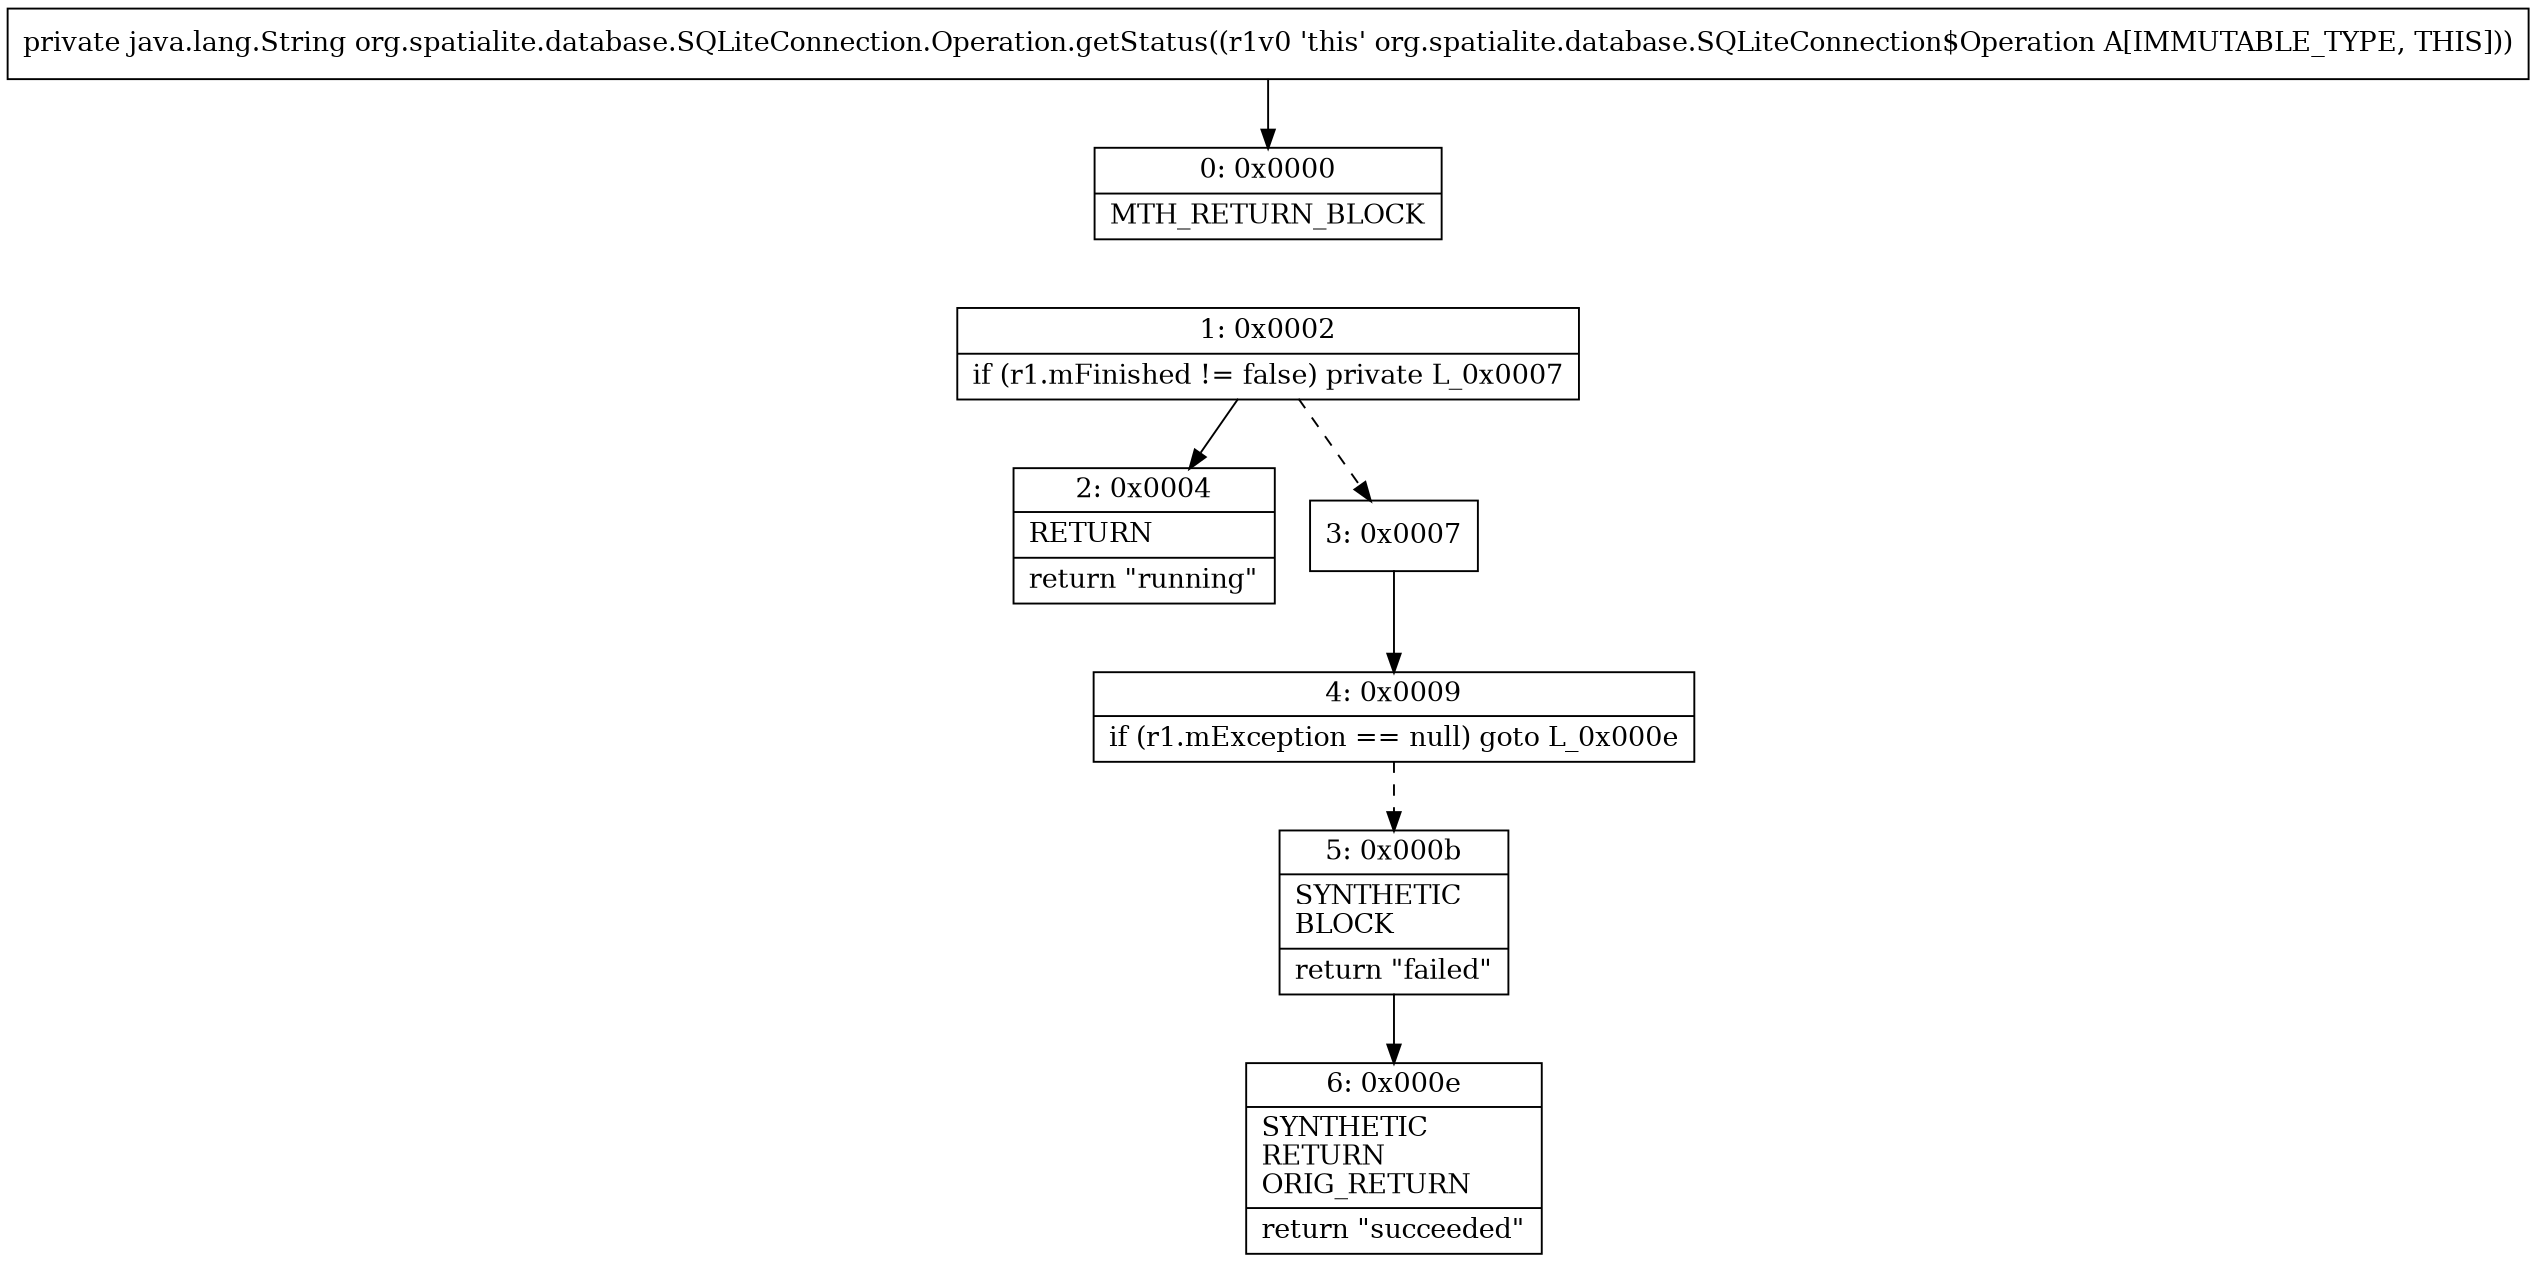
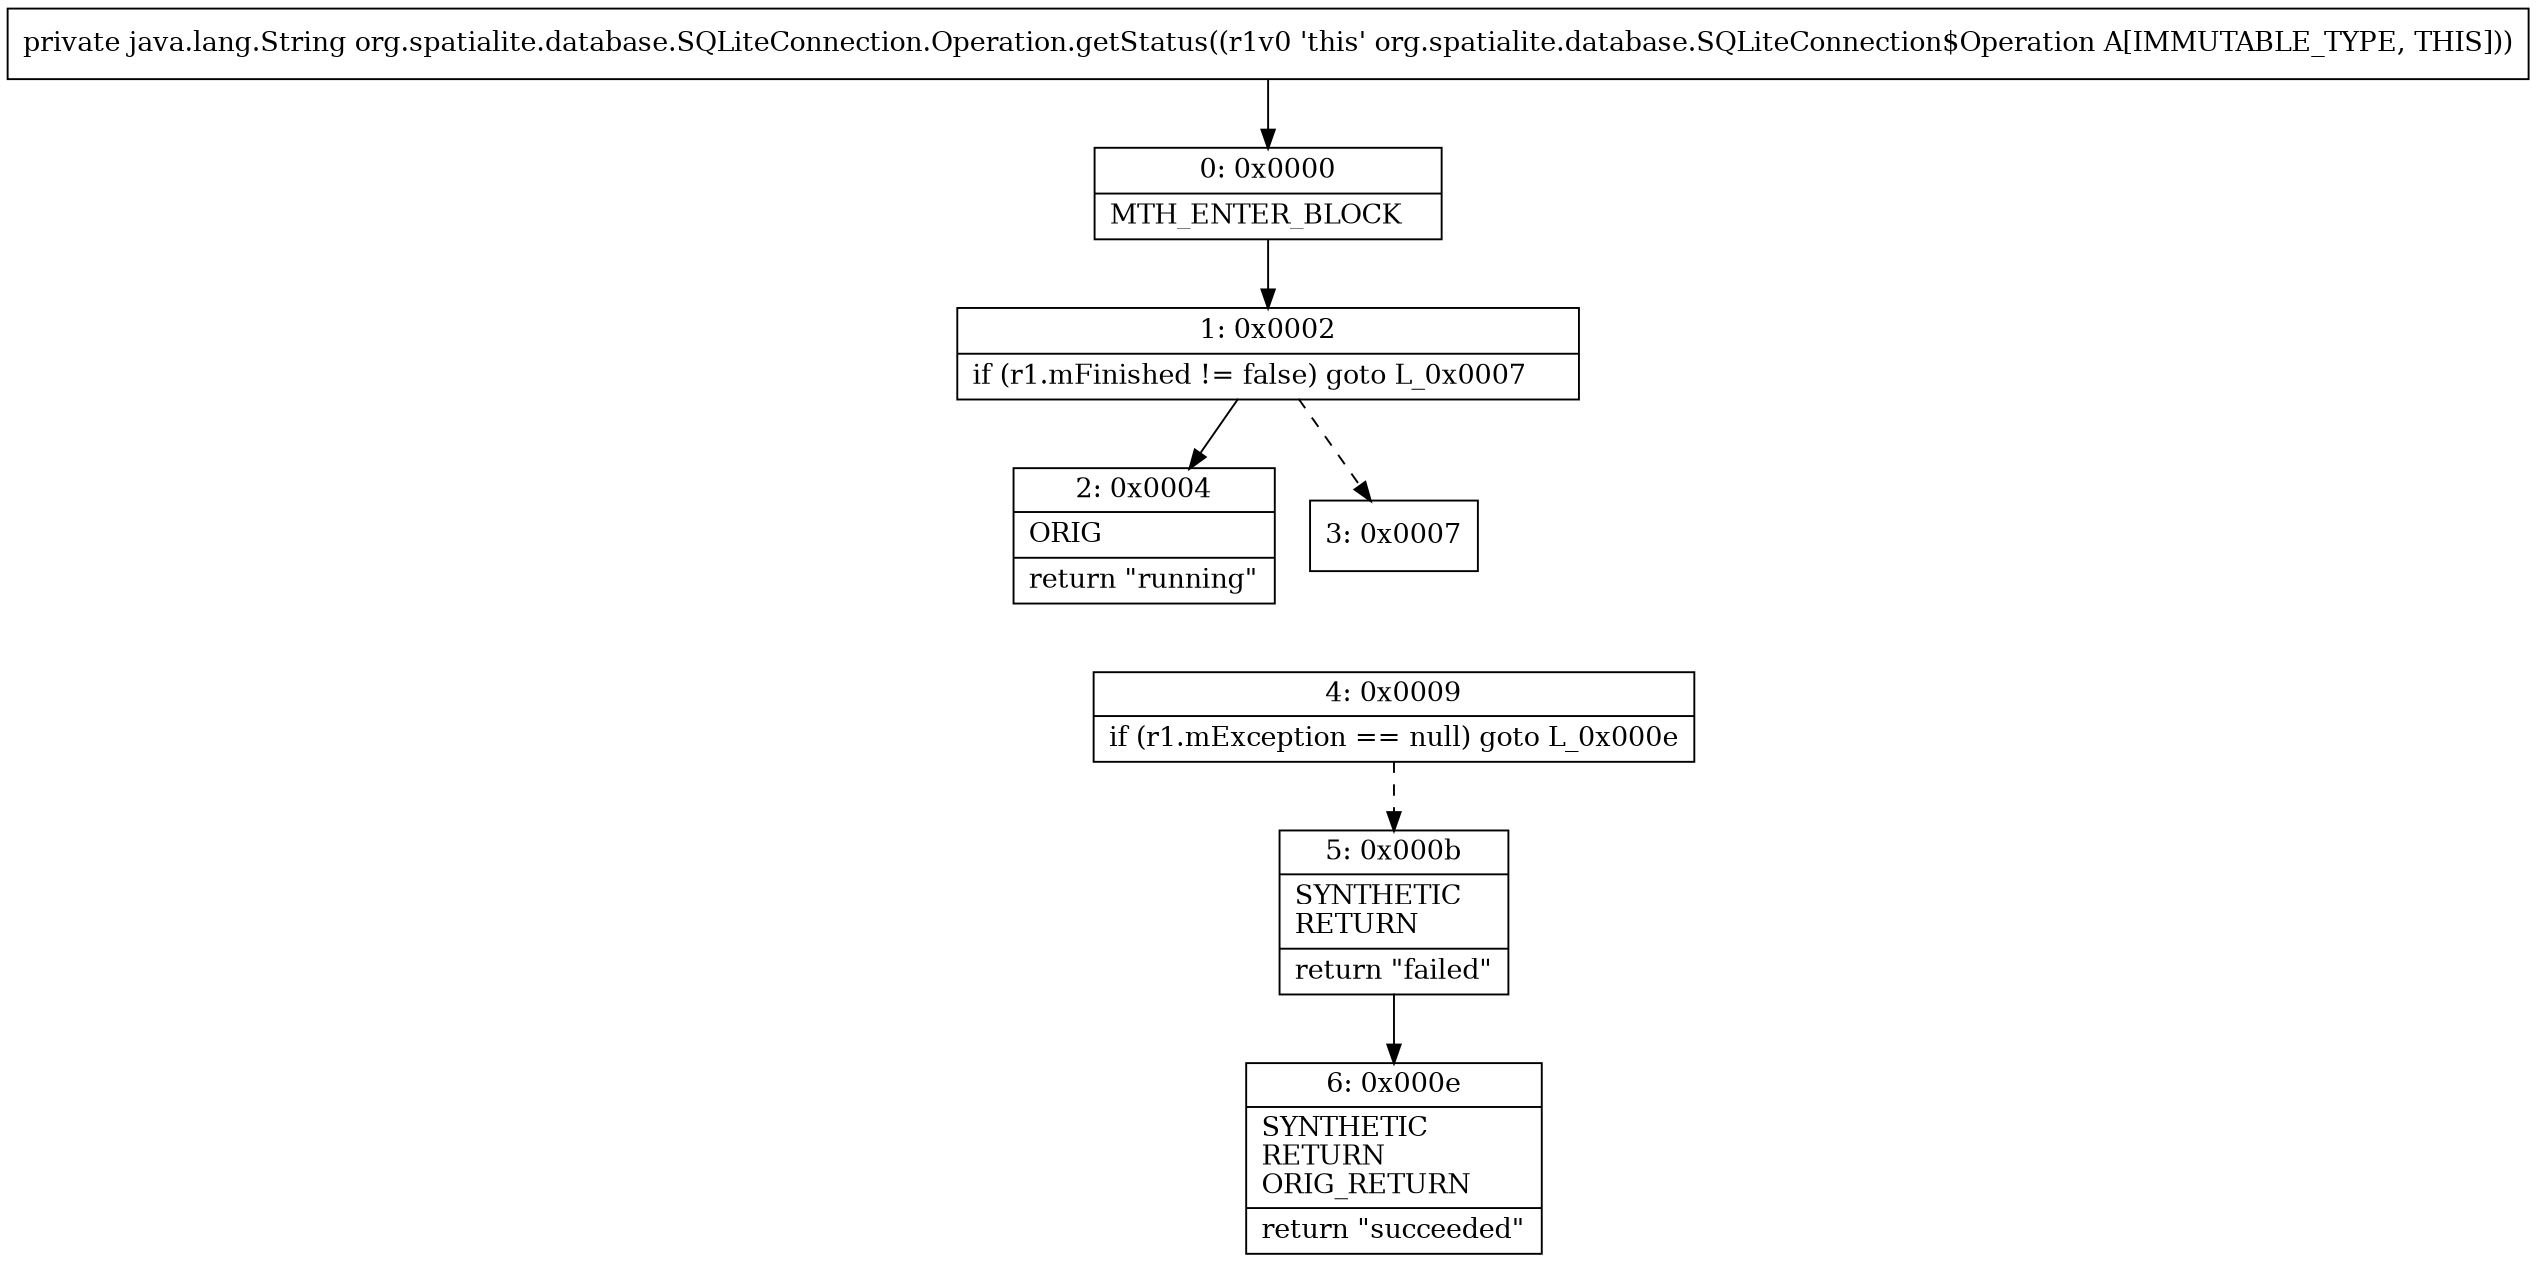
  digraph {
    node [shape=record]
-   n1 [label="{0\:\ 0x0000|MTH_RETURN_BLOCK\l}"]
-   n2 [label="{1\:\ 0x0002|if (r1.mFinished != false) private L_0x0007\l}"]
-   n3 [label="{2\:\ 0x0004|RETURN\l|return \"running\"\l}"]
+   n1 [label="{0\:\ 0x0000|MTH_ENTER_BLOCK\l}"]
+   n2 [label="{1\:\ 0x0002|if (r1.mFinished != false) goto L_0x0007\l}"]
+   n3 [label="{2\:\ 0x0004|ORIG\l|return \"running\"\l}"]
    n4 [label="{3\:\ 0x0007}"]
    n5 [label="{4\:\ 0x0009|if (r1.mException == null) goto L_0x000e\l}"]
-   n6 [label="{5\:\ 0x000b|SYNTHETIC\lBLOCK\l|return \"failed\"\l}"]
+   n6 [label="{5\:\ 0x000b|SYNTHETIC\lRETURN\l|return \"failed\"\l}"]
    n7 [label="{6\:\ 0x000e|SYNTHETIC\lRETURN\lORIG_RETURN\l|return \"succeeded\"\l}"]
    n8 [label="{private java.lang.String org.spatialite.database.SQLiteConnection.Operation.getStatus((r1v0 'this' org.spatialite.database.SQLiteConnection$Operation A[IMMUTABLE_TYPE, THIS])) }"]
+   n1 -> n2
    n2 -> n3 [style=solid]
    n2 -> n4 [style=dashed]
-   n4 -> n5
    n5 -> n6 [style=dashed]
    n6 -> n7
    n8 -> n1
  }
